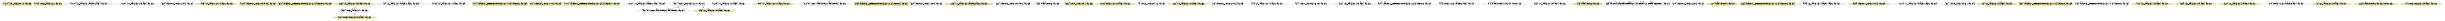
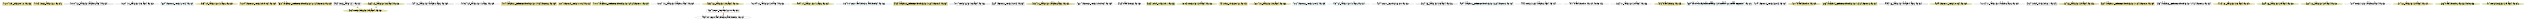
  digraph {
    node [color=gray40 fillcolor=white shape=ellipse style=filled]
    edge [arrowhead=diamond fontcolor=forestgreen style=bold]
    n1 [color=black fillcolor=khaki label="[116/117]  %sub = sub i32 3000, %72, !dbg !1532" shape=rectangle]
    n2 [fillcolor=khaki label="[114/115]  %inc133 = add i32 %83, 1, !dbg !1546" shape=rectangle]
    n3 [color=black label="[100/101]  %68 = load i32, i32* %arrayidx116, align 4, !dbg !1524"]
    n4 [label="[106/107]  %70 = load i32, i32* %i105, align 4, !dbg !1530"]
    n5 [color=teal label="[88/89]  %idxprom115 = zext i32 %67 to i64, !dbg !1524" shape=rectangle]
    n6 [fillcolor=khaki label="[92/93]  %79 = load i32**, i32*** %c, align 8, !dbg !1539"]
    n7 [fillcolor=khaki label="[118/119]  %idxprom120 = zext i32 %sub119 to i64, !dbg !1529" shape=rectangle]
    n8 [fillcolor=khaki label="[36/37]  %arrayidx131 = getelementptr inbounds i32, i32* %81, i64 %idxprom130, !dbg !1539" shape=rectangle]
    n9 [color=black label="[29/32]  %inc136 = add i32 %84, 1, !dbg !1551" shape=rectangle]
    n10 [color=teal fillcolor=khaki label="[30/31]  store i32 %inc136, i32* %i105, align 4, !dbg !1551"]
    n11 [color=black label="[8/9]  %81 = load i32*, i32** %arrayidx127, align 8, !dbg !1539"]
    n12 [label="[104/105]  %69 = load i32**, i32*** %c, align 8, !dbg !1529"]
    n13 [color=black fillcolor=khaki label="[10/11]  %arrayidx127 = getelementptr inbounds i32*, i32** %79, i64 %idxprom126, !dbg !1539" shape=rectangle]
    n14 [fillcolor=khaki label="[20/21]  %idxprom124 = zext i32 %77 to i64, !dbg !1534" shape=rectangle]
    n15 [color=teal fillcolor=khaki label="[110/111]  %arrayidx118 = getelementptr inbounds i32*, i32** %69, i64 %idxprom117, !dbg !1529" shape=rectangle]
    n16 [label="[120/121]  %73 = load i32, i32* %arrayidx121, align 4, !dbg !1529"]
    n17 [label="[49/50]  br i1 %cmp107, label %for.body108, label %for.end137, !dbg !1514"]
    n18 [label="[108/109]  %72 = load i32, i32* %j109, align 4, !dbg !1531"]
    n19 [color=teal fillcolor=khaki label="[90/91]  %74 = load i32**, i32*** %c, align 8, !dbg !1534"]
    n20 [color=teal label="[72/73]  br i1 %cmp111, label %for.body112, label %for.end134, !dbg !1523"]
    n21 [color=black fillcolor=khaki label="[34/35]  %arrayidx125 = getelementptr inbounds i32, i32* %76, i64 %idxprom124, !dbg !1534" shape=rectangle]
+   n22 [color=black label="[70/71]  store i32 %68, i32* %tmp, align 4, !dbg !1528"]
    n23 [color=black label="[68/69]  %idxprom122 = zext i32 %75 to i64, !dbg !1534" shape=rectangle]
    n24 [color=black fillcolor=khaki label="[24/25]  %76 = load i32*, i32** %arrayidx123, align 8, !dbg !1534"]
    n25 [label="[66/67]  %idxprom130 = zext i32 %sub129 to i64, !dbg !1539" shape=rectangle]
    n26 [label="[64/65]  br label %for.inc135, !dbg !1550"]
    n27 [color=teal fillcolor=khaki label="[52/53]  %sub119 = sub i32 %sub, 1, !dbg !1533" shape=rectangle]
    n28 [color=teal fillcolor=khaki label="[102/103]  store i32 0, i32* %j109, align 4, !dbg !1518"]
-   n29 [label="[4/5]  %sub128 = sub i32 3000, %82, !dbg !1542" shape=rectangle]
+   n29 [fillcolor=khaki label="[4/5]  %sub128 = sub i32 3000, %82, !dbg !1542" shape=rectangle]
    n30 [color=black label="[48/51]  %cmp107 = icmp ult i32 %62, 100, !dbg !1513" shape=rectangle]
    n31 [fillcolor=khaki label="[26/27]  %75 = load i32, i32* %i105, align 4, !dbg !1535"]
    n32 [color=teal label="[12/13]  %idxprom126 = zext i32 %80 to i64, !dbg !1539" shape=rectangle]
    n33 [color=teal label="[74/75]  %64 = load i32**, i32*** %c, align 8, !dbg !1524"]
    n34 [label="[46/47]  %cmp111 = icmp ult i32 %63, 1500, !dbg !1522"]
    n35 [fillcolor=khaki label="[54/55]  %62 = load i32, i32* %i105, align 4, !dbg !1511"]
    n36 [color=black label="[60/61]  %65 = load i32, i32* %i105, align 4, !dbg !1526"]
    n37 [color=teal label="[96/97]  %arrayidx116 = getelementptr inbounds i32, i32* %66, i64 %idxprom115, !dbg !1524" shape=rectangle]
    n38 [label="[44/45]  store i32 %78, i32* %arrayidx131, align 4, !dbg !1544"]
    n39 [label="[40/41]  br label %for.cond110, !dbg !1547, !llvm.loop !1548"]
    n40 [label="[22/23]  %77 = load i32, i32* %j109, align 4, !dbg !1536"]
    n41 [color=black fillcolor=khaki label="[42/43]  br label %for.inc132, !dbg !1545"]
    n42 [color=teal label="[58/59]  call void @llvm.dbg.declare(metadata i32* %j109, metadata !1672, metadata !DIExpression()), !dbg !1675" shape=rectangle]
    n43 [label="[78/79]  %idxprom113 = zext i32 %65 to i64, !dbg !1524" shape=rectangle]
    n44 [color=black fillcolor=khaki label="[76/77]  br label %for.cond110, !dbg !1519"]
    n45 [color=teal fillcolor=khaki label="[82/83]  %arrayidx114 = getelementptr inbounds i32*, i32** %64, i64 %idxprom113, !dbg !1524" shape=rectangle]
    n46 [color=black label="[94/95]  %66 = load i32*, i32** %arrayidx114, align 8, !dbg !1524"]
    n47 [color=teal fillcolor=khaki label="[98/99]  %idxprom117 = zext i32 %70 to i64, !dbg !1529"]
    n48 [label="[112/113]  %71 = load i32*, i32** %arrayidx118, align 8, !dbg !1529"]
    n49 [color=black label="[80/81]  %sub129 = sub i32 %sub128, 1, !dbg !1543" shape=rectangle]
    n50 [color=black fillcolor=khaki label="[2/3]  %83 = load i32, i32* %j109, align 4, !dbg !1546"]
    n51 [fillcolor=khaki label="[56/57]  %arrayidx121 = getelementptr inbounds i32, i32* %71, i64 %idxprom120, !dbg !1529" shape=rectangle]
    n52 [label="[84/85]  %arrayidx123 = getelementptr inbounds i32*, i32** %74, i64 %idxprom122, !dbg !1534" shape=rectangle]
    n53 [fillcolor=khaki label="[14/15]  %80 = load i32, i32* %i105, align 4, !dbg !1540"]
    n54 [color=teal fillcolor=khaki label="[38/39]  %63 = load i32, i32* %j109, align 4, !dbg !1520"]
    n55 [color=teal fillcolor=khaki label="[86/87]  %67 = load i32, i32* %j109, align 4, !dbg !1527"]
    n56 [label="[18/19]  store i32 %73, i32* %arrayidx125, align 4, !dbg !1537"]
    n57 [color=teal fillcolor=khaki label="[28/33]  %84 = load i32, i32* %i105, align 4, !dbg !1551"]
    n58 [fillcolor=khaki label="[6/7]  %82 = load i32, i32* %j109, align 4, !dbg !1541"]
    n59 [color=teal fillcolor=khaki label="[62/63]  br label %for.cond106, !dbg !1552, !llvm.loop !1553"]
    n60 [color=teal fillcolor=khaki label="[0/1]  store i32 %inc133, i32* %j109, align 4, !dbg !1546"]
    n9 -> n10 [color=darkorange label=T]
    n30 -> n17 [arrowhead=dot color=red label=T]
-   n30 -> n35 [arrowhead=dot color=gray40 label=T style=solid]
-   n57 -> n9 [color=deeppink label=T style=dashed]
+   n35 -> n30 [arrowhead=dot color=gray40 label=T style=solid]
+   n57 -> n10 [color=deeppink label=T style=dashed]
  }
